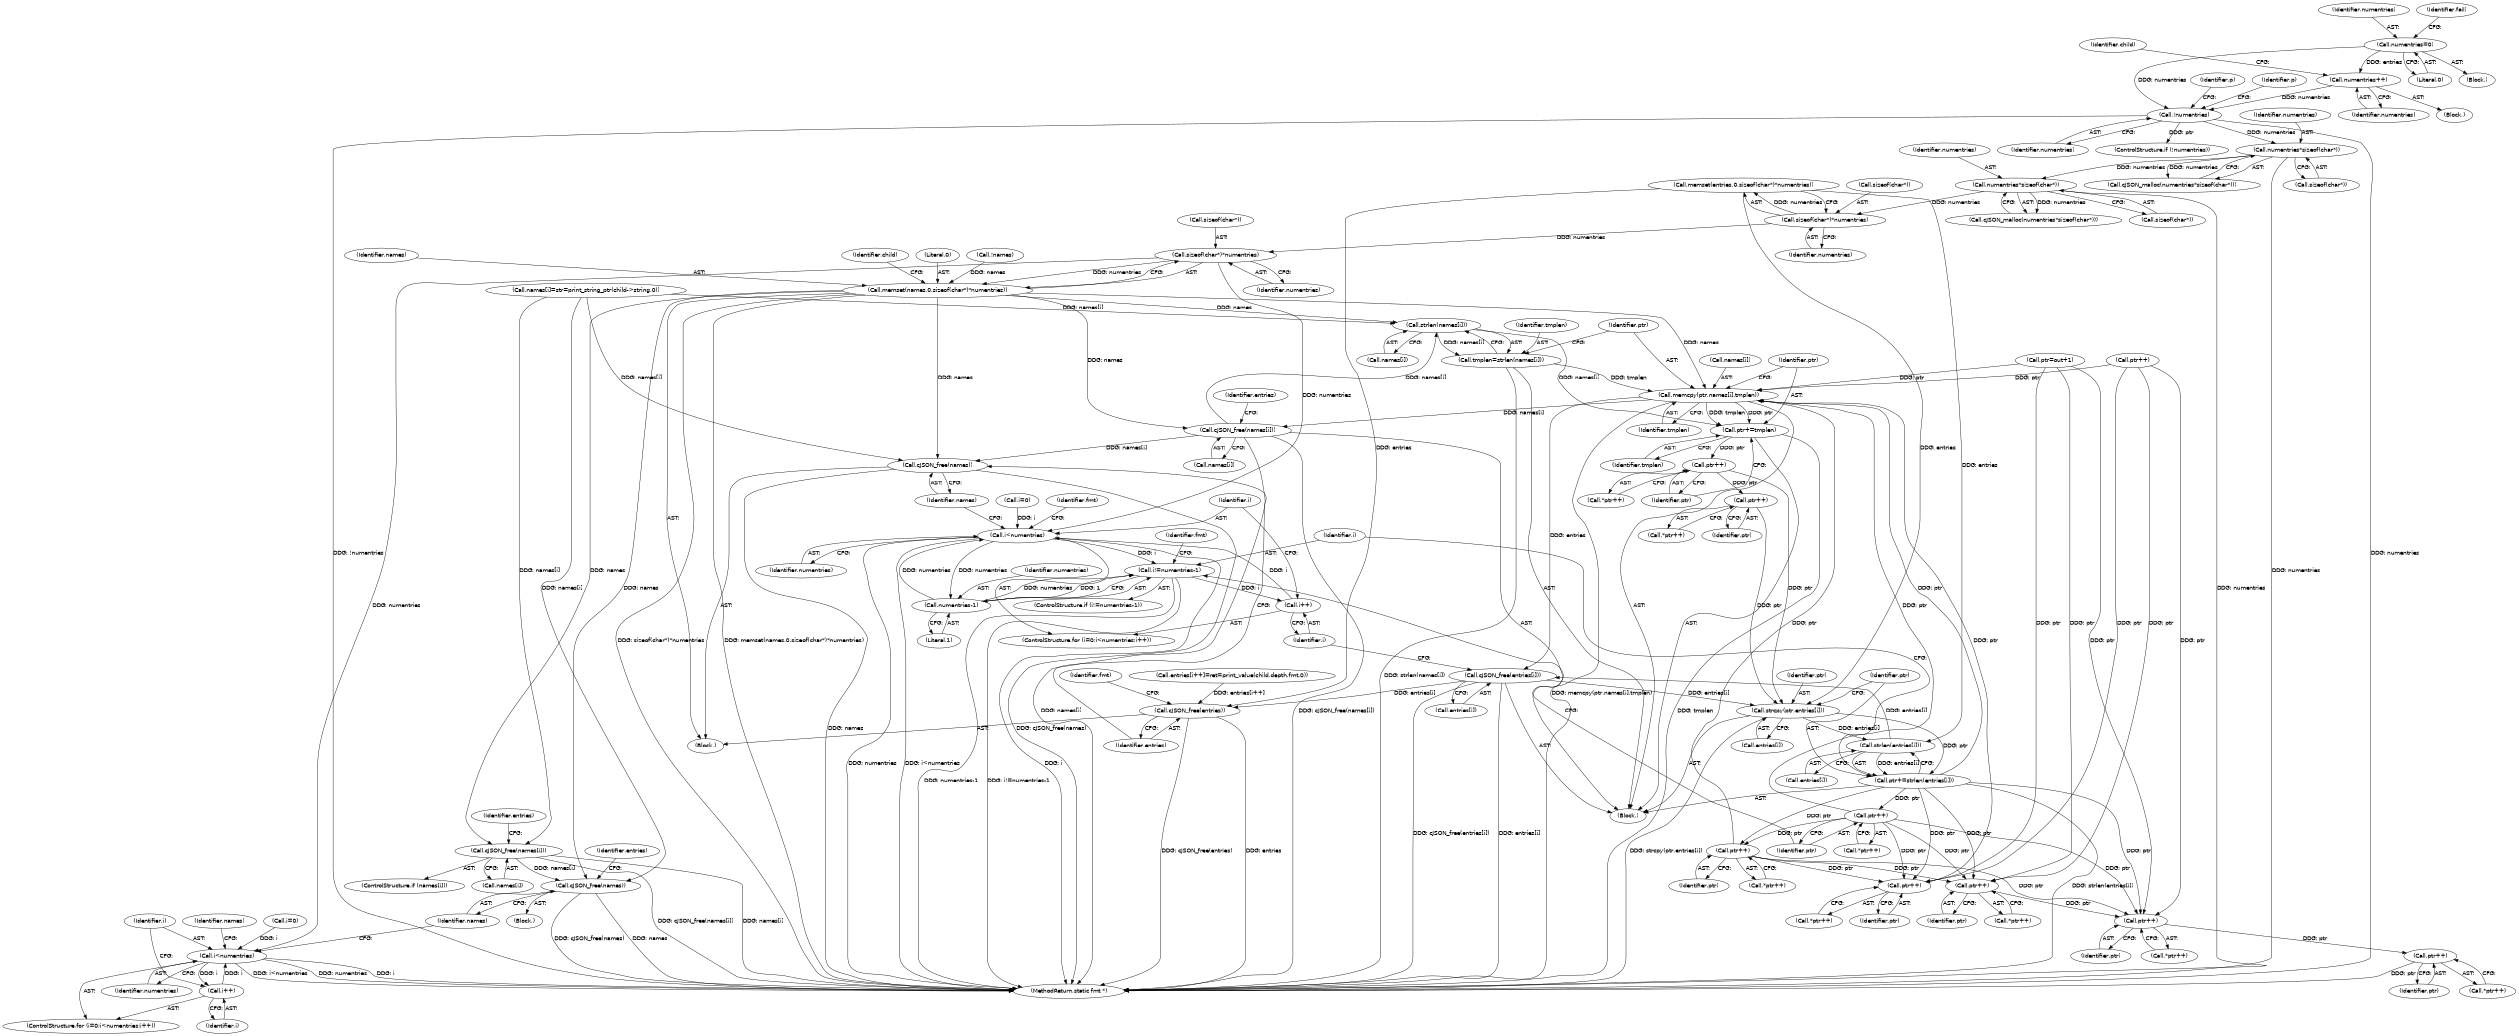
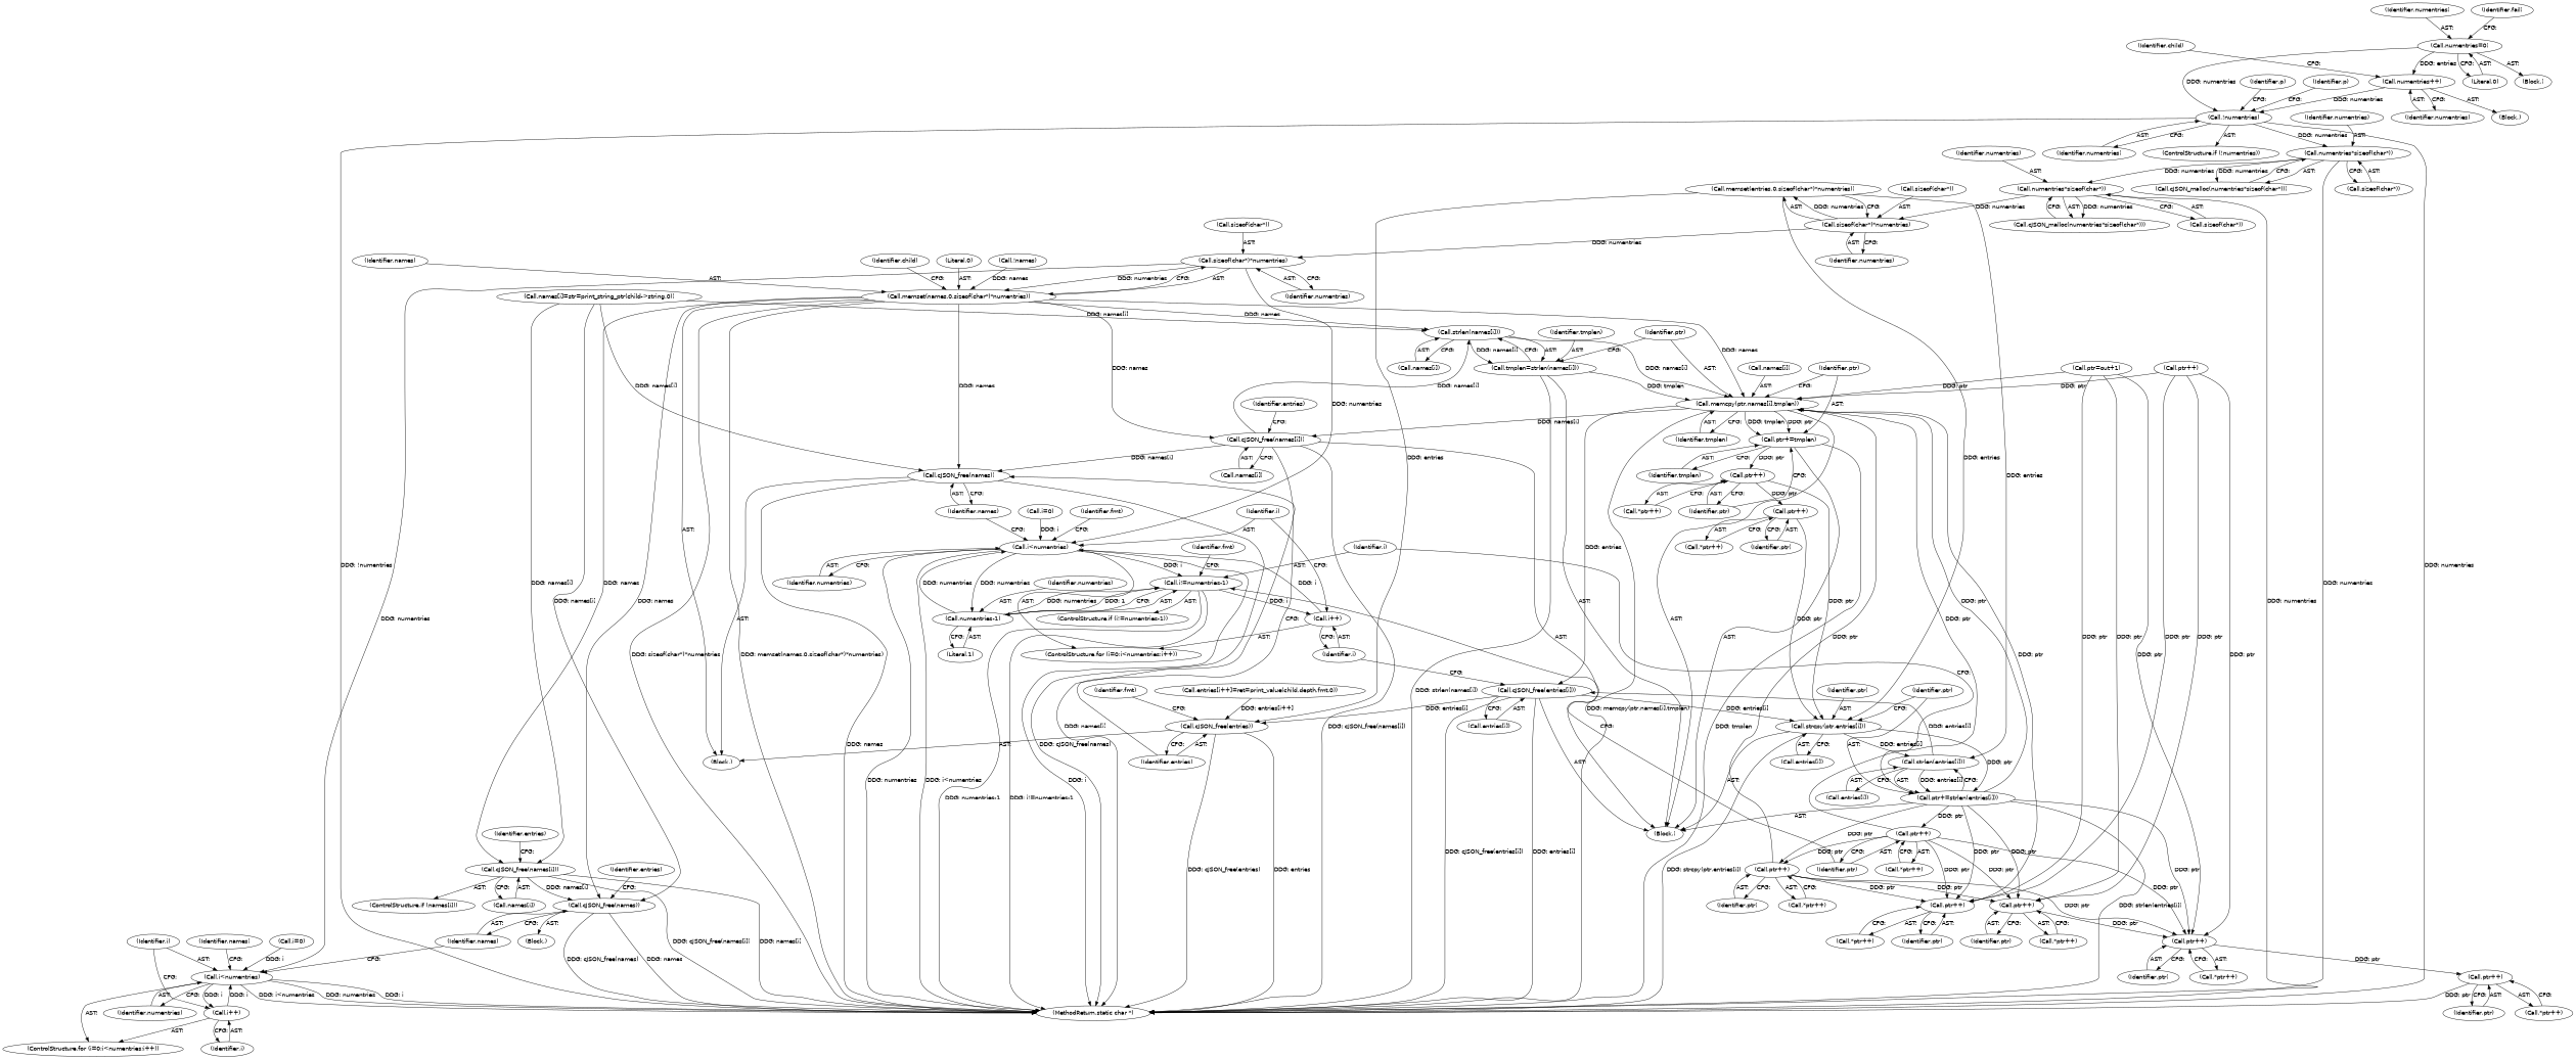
  digraph {
    fontname="DejaVu Sans"
    node [fontname="DejaVu Sans"]
    edge [fontname="DejaVu Sans"]
    n1 [label="(Call,sizeof(char*)*numentries)"]
    n2 [label="(Call,memset(names,0,sizeof(char*)*numentries))"]
    n3 [label="(Call,i<numentries)"]
    n4 [label="(Call,i<numentries)"]
    n5 [label="(Identifier,numentries)"]
-   n6 [label="(MethodReturn,static fmt *)"]
+   n6 [label="(MethodReturn,static char *)"]
    n7 [label="(Call,cJSON_free(names[i]))"]
    n8 [label="(Call,cJSON_free(names))"]
    n9 [label="(Call,strlen(names[i]))"]
    n10 [label="(Call,memcpy(ptr,names[i],tmplen))"]
    n11 [label="(Call,cJSON_free(names[i]))"]
    n12 [label="(Call,cJSON_free(names))"]
    n13 [label="(Block,)"]
    n14 [label="(Call,i++)"]
    n15 [label="(ControlStructure,for (i=0;i<numentries;i++))"]
    n16 [label="(Identifier,numentries)"]
    n17 [label="(Call,i!=numentries-1)"]
    n18 [label="(Call,numentries-1)"]
    n19 [label="(Identifier,numentries)"]
    n20 [label="(ControlStructure,for (i=0;i<numentries;i++))"]
    n21 [label="(Call,sizeof(char*)*numentries)"]
    n22 [label="(Call,memset(entries,0,sizeof(char*)*numentries))"]
    n23 [label="(Identifier,numentries)"]
    n24 [label="(Call,strcpy(ptr,entries[i]))"]
    n25 [label="(Call,strlen(entries[i]))"]
    n26 [label="(Call,cJSON_free(entries))"]
    n27 [label="(Call,numentries*sizeof(char*))"]
    n28 [label="(Call,cJSON_malloc(numentries*sizeof(char*)))"]
    n29 [label="(Call,sizeof(char*))"]
    n30 [label="(Call,numentries*sizeof(char*))"]
    n31 [label="(Call,sizeof(char*))"]
    n32 [label="(Call,cJSON_malloc(numentries*sizeof(char*)))"]
    n33 [label="(Call,!numentries)"]
    n34 [label="(Identifier,numentries)"]
    n35 [label="(ControlStructure,if (!numentries))"]
    n36 [label="(Call,numentries++)"]
    n37 [label="(Identifier,numentries)"]
    n38 [label="(Block,)"]
    n39 [label="(Call,numentries=0)"]
    n40 [label="(Literal,0)"]
    n41 [label="(Block,)"]
    n42 [label="(ControlStructure,if (names[i]))"]
    n43 [label="(Call,names[i])"]
    n44 [label="(Block,)"]
    n45 [label="(Identifier,names)"]
    n46 [label="(Call,tmplen=strlen(names[i]))"]
    n47 [label="(Call,names[i])"]
    n48 [label="(Block,)"]
    n49 [label="(Call,ptr+=tmplen)"]
    n50 [label="(Identifier,tmplen)"]
    n51 [label="(Call,cJSON_free(entries[i]))"]
    n52 [label="(Call,names[i])"]
    n53 [label="(Identifier,names)"]
    n54 [label="(Call,ptr++)"]
    n55 [label="(Identifier,tmplen)"]
    n56 [label="(Call,ptr++)"]
    n57 [label="(Call,*ptr++)"]
    n58 [label="(Identifier,ptr)"]
    n59 [label="(Call,*ptr++)"]
    n60 [label="(Identifier,ptr)"]
    n61 [label="(Call,ptr+=strlen(entries[i]))"]
    n62 [label="(Call,entries[i])"]
    n63 [label="(Call,ptr++)"]
    n64 [label="(Call,ptr++)"]
    n65 [label="(Call,ptr++)"]
    n66 [label="(Call,ptr++)"]
    n67 [label="(Call,ptr++)"]
    n68 [label="(Call,entries[i])"]
    n69 [label="(Identifier,ptr)"]
    n70 [label="(Call,*ptr++)"]
    n71 [label="(Call,*ptr++)"]
    n72 [label="(Identifier,ptr)"]
    n73 [label="(Identifier,ptr)"]
    n74 [label="(Call,*ptr++)"]
    n75 [label="(Identifier,ptr)"]
    n76 [label="(Call,*ptr++)"]
    n77 [label="(Call,ptr++)"]
    n78 [label="(Call,*ptr++)"]
    n79 [label="(Identifier,ptr)"]
    n80 [label="(Identifier,ptr)"]
    n81 [label="(Call,*ptr++)"]
    n82 [label="(Call,entries[i])"]
    n83 [label="(Identifier,entries)"]
    n84 [label="(Identifier,i)"]
    n85 [label="(Call,i++)"]
    n86 [label="(ControlStructure,if (i!=numentries-1))"]
    n87 [label="(Literal,1)"]
    n88 [label="(Identifier,i)"]
    n89 [label="(Identifier,p)"]
    n90 [label="(Identifier,i)"]
    n91 [label="(Identifier,names)"]
    n92 [label="(Identifier,names)"]
    n93 [label="(Identifier,numentries)"]
    n94 [label="(Identifier,numentries)"]
    n95 [label="(Identifier,child)"]
    n96 [label="(Identifier,child)"]
    n97 [label="(Call,sizeof(char*))"]
    n98 [label="(Call,ptr++)"]
    n99 [label="(Identifier,ptr)"]
    n100 [label="(Identifier,entries)"]
    n101 [label="(Identifier,fmt)"]
    n102 [label="(Identifier,p)"]
    n103 [label="(Identifier,entries)"]
    n104 [label="(Identifier,tmplen)"]
    n105 [label="(Call,i=0)"]
    n106 [label="(Identifier,numentries)"]
    n107 [label="(Call,names[i])"]
    n108 [label="(Identifier,ptr)"]
    n109 [label="(Literal,0)"]
    n110 [label="(Identifier,i)"]
    n111 [label="(Identifier,i)"]
    n112 [label="(Identifier,numentries)"]
    n113 [label="(Call,names[i]=str=print_string_ptr(child->string,0))"]
    n114 [label="(Identifier,ptr)"]
    n115 [label="(Identifier,entries)"]
    n116 [label="(Identifier,fail)"]
    n117 [label="(Call,!names)"]
    n118 [label="(Call,sizeof(char*))"]
    n119 [label="(Call,ptr=out+1)"]
    n120 [label="(Identifier,fmt)"]
    n121 [label="(Call,entries[i++]=ret=print_value(child,depth,fmt,0))"]
    n122 [label="(Identifier,ptr)"]
    n123 [label="(Call,i=0)"]
    n124 [label="(Identifier,fmt)"]
    n1 -> n2 [label="AST: "]
    n1 -> n2 [label="DDG: numentries"]
    n1 -> n3 [label="DDG: numentries"]
    n1 -> n4 [label="DDG: numentries"]
    n1 -> n5 [label="CFG: "]
    n2 -> n1 [label="CFG: "]
    n2 -> n6 [label="DDG: memset(names,0,sizeof(char*)*numentries)"]
    n2 -> n6 [label="DDG: sizeof(char*)*numentries"]
    n2 -> n7 [label="DDG: names"]
    n2 -> n8 [label="DDG: names"]
    n2 -> n9 [label="DDG: names"]
    n2 -> n10 [label="DDG: names"]
    n2 -> n11 [label="DDG: names"]
    n2 -> n12 [label="DDG: names"]
    n2 -> n13 [label="AST: "]
    n3 -> n6 [label="DDG: numentries"]
    n3 -> n6 [label="DDG: i"]
    n3 -> n6 [label="DDG: i<numentries"]
    n3 -> n14 [label="DDG: i"]
    n3 -> n15 [label="AST: "]
    n3 -> n16 [label="CFG: "]
    n4 -> n6 [label="DDG: i"]
    n4 -> n6 [label="DDG: numentries"]
    n4 -> n6 [label="DDG: i<numentries"]
    n4 -> n17 [label="DDG: i"]
    n4 -> n18 [label="DDG: numentries"]
    n4 -> n19 [label="CFG: "]
    n4 -> n20 [label="AST: "]
    n5 -> n1 [label="AST: "]
    n7 -> n6 [label="DDG: cJSON_free(names[i])"]
    n7 -> n6 [label="DDG: names[i]"]
    n7 -> n8 [label="DDG: names[i]"]
    n7 -> n42 [label="AST: "]
    n7 -> n43 [label="CFG: "]
    n8 -> n6 [label="DDG: cJSON_free(names)"]
    n8 -> n6 [label="DDG: names"]
    n8 -> n44 [label="AST: "]
    n8 -> n45 [label="CFG: "]
-   n9 -> n49 [label="DDG: names[i]"]
+   n9 -> n10 [label="DDG: names[i]"]
    n9 -> n46 [label="AST: "]
    n9 -> n46 [label="DDG: names[i]"]
    n9 -> n47 [label="CFG: "]
    n10 -> n6 [label="DDG: memcpy(ptr,names[i],tmplen)"]
    n10 -> n11 [label="DDG: names[i]"]
    n10 -> n48 [label="AST: "]
    n10 -> n49 [label="DDG: tmplen"]
    n10 -> n49 [label="DDG: ptr"]
    n10 -> n50 [label="CFG: "]
    n10 -> n51 [label="DDG: entries"]
    n11 -> n6 [label="DDG: cJSON_free(names[i])"]
    n11 -> n6 [label="DDG: names[i]"]
    n11 -> n9 [label="DDG: names[i]"]
    n11 -> n12 [label="DDG: names[i]"]
    n11 -> n48 [label="AST: "]
    n11 -> n52 [label="CFG: "]
    n12 -> n6 [label="DDG: cJSON_free(names)"]
    n12 -> n6 [label="DDG: names"]
    n12 -> n13 [label="AST: "]
    n12 -> n53 [label="CFG: "]
    n14 -> n3 [label="DDG: i"]
    n14 -> n15 [label="AST: "]
    n14 -> n84 [label="CFG: "]
    n16 -> n3 [label="AST: "]
    n17 -> n6 [label="DDG: numentries-1"]
    n17 -> n6 [label="DDG: i!=numentries-1"]
    n17 -> n18 [label="CFG: "]
    n17 -> n85 [label="DDG: i"]
    n17 -> n86 [label="AST: "]
    n18 -> n4 [label="DDG: numentries"]
    n18 -> n17 [label="AST: "]
    n18 -> n17 [label="DDG: numentries"]
    n18 -> n17 [label="DDG: 1"]
    n18 -> n87 [label="CFG: "]
    n19 -> n4 [label="AST: "]
    n21 -> n1 [label="DDG: numentries"]
    n21 -> n22 [label="AST: "]
    n21 -> n22 [label="DDG: numentries"]
    n21 -> n23 [label="CFG: "]
    n22 -> n21 [label="CFG: "]
    n22 -> n24 [label="DDG: entries"]
    n22 -> n25 [label="DDG: entries"]
    n22 -> n26 [label="DDG: entries"]
    n23 -> n21 [label="AST: "]
    n24 -> n6 [label="DDG: strcpy(ptr,entries[i])"]
    n24 -> n25 [label="DDG: entries[i]"]
    n24 -> n48 [label="AST: "]
    n24 -> n61 [label="DDG: ptr"]
    n24 -> n62 [label="CFG: "]
    n25 -> n51 [label="DDG: entries[i]"]
    n25 -> n61 [label="AST: "]
    n25 -> n61 [label="DDG: entries[i]"]
    n25 -> n68 [label="CFG: "]
    n26 -> n6 [label="DDG: entries"]
    n26 -> n6 [label="DDG: cJSON_free(entries)"]
    n26 -> n13 [label="AST: "]
    n26 -> n83 [label="CFG: "]
    n27 -> n6 [label="DDG: numentries"]
    n27 -> n21 [label="DDG: numentries"]
    n27 -> n28 [label="AST: "]
    n27 -> n28 [label="DDG: numentries"]
    n27 -> n29 [label="CFG: "]
    n28 -> n27 [label="CFG: "]
    n29 -> n27 [label="AST: "]
    n30 -> n6 [label="DDG: numentries"]
    n30 -> n27 [label="DDG: numentries"]
    n30 -> n31 [label="CFG: "]
    n30 -> n32 [label="AST: "]
    n30 -> n32 [label="DDG: numentries"]
    n31 -> n30 [label="AST: "]
    n32 -> n30 [label="CFG: "]
    n33 -> n6 [label="DDG: numentries"]
    n33 -> n6 [label="DDG: !numentries"]
    n33 -> n30 [label="DDG: numentries"]
    n33 -> n34 [label="CFG: "]
-   n33 -> n35 [label="DDG: ptr"]
+   n33 -> n35 [label="AST: "]
    n34 -> n33 [label="AST: "]
    n36 -> n33 [label="DDG: numentries"]
    n36 -> n37 [label="CFG: "]
    n36 -> n38 [label="AST: "]
    n37 -> n36 [label="AST: "]
    n39 -> n33 [label="DDG: numentries"]
    n39 -> n36 [label="DDG: entries"]
    n39 -> n40 [label="CFG: "]
    n39 -> n41 [label="AST: "]
    n40 -> n39 [label="AST: "]
    n43 -> n7 [label="AST: "]
    n45 -> n3 [label="CFG: "]
    n45 -> n8 [label="AST: "]
    n46 -> n6 [label="DDG: strlen(names[i])"]
    n46 -> n9 [label="CFG: "]
    n46 -> n10 [label="DDG: tmplen"]
    n46 -> n48 [label="AST: "]
    n47 -> n9 [label="AST: "]
    n49 -> n6 [label="DDG: tmplen"]
    n49 -> n48 [label="AST: "]
    n49 -> n54 [label="DDG: ptr"]
    n49 -> n55 [label="CFG: "]
    n50 -> n10 [label="AST: "]
    n51 -> n6 [label="DDG: entries[i]"]
    n51 -> n6 [label="DDG: cJSON_free(entries[i])"]
    n51 -> n24 [label="DDG: entries[i]"]
    n51 -> n26 [label="DDG: entries[i]"]
    n51 -> n48 [label="AST: "]
    n51 -> n82 [label="CFG: "]
    n52 -> n11 [label="AST: "]
    n53 -> n4 [label="CFG: "]
    n53 -> n12 [label="AST: "]
    n54 -> n24 [label="DDG: ptr"]
    n54 -> n56 [label="DDG: ptr"]
    n54 -> n57 [label="AST: "]
    n54 -> n58 [label="CFG: "]
    n55 -> n49 [label="AST: "]
    n56 -> n24 [label="DDG: ptr"]
    n56 -> n59 [label="AST: "]
    n56 -> n60 [label="CFG: "]
    n57 -> n54 [label="CFG: "]
    n58 -> n49 [label="CFG: "]
    n58 -> n54 [label="AST: "]
    n59 -> n56 [label="CFG: "]
    n60 -> n56 [label="AST: "]
    n61 -> n6 [label="DDG: strlen(entries[i])"]
    n61 -> n10 [label="DDG: ptr"]
    n61 -> n25 [label="CFG: "]
    n61 -> n48 [label="AST: "]
    n61 -> n63 [label="DDG: ptr"]
    n61 -> n64 [label="DDG: ptr"]
    n61 -> n65 [label="DDG: ptr"]
    n61 -> n66 [label="DDG: ptr"]
    n61 -> n67 [label="DDG: ptr"]
    n62 -> n24 [label="AST: "]
    n63 -> n10 [label="DDG: ptr"]
    n63 -> n69 [label="CFG: "]
    n63 -> n70 [label="AST: "]
    n64 -> n10 [label="DDG: ptr"]
    n64 -> n63 [label="DDG: ptr"]
    n64 -> n65 [label="DDG: ptr"]
    n64 -> n66 [label="DDG: ptr"]
    n64 -> n67 [label="DDG: ptr"]
    n64 -> n71 [label="AST: "]
    n64 -> n72 [label="CFG: "]
    n65 -> n10 [label="DDG: ptr"]
    n65 -> n63 [label="DDG: ptr"]
    n65 -> n66 [label="DDG: ptr"]
    n65 -> n67 [label="DDG: ptr"]
    n65 -> n73 [label="CFG: "]
    n65 -> n74 [label="AST: "]
    n66 -> n67 [label="DDG: ptr"]
    n66 -> n75 [label="CFG: "]
    n66 -> n76 [label="AST: "]
    n67 -> n77 [label="DDG: ptr"]
    n67 -> n78 [label="AST: "]
    n67 -> n79 [label="CFG: "]
    n68 -> n25 [label="AST: "]
    n69 -> n63 [label="AST: "]
    n70 -> n63 [label="CFG: "]
    n71 -> n64 [label="CFG: "]
    n72 -> n17 [label="CFG: "]
    n72 -> n64 [label="AST: "]
    n73 -> n65 [label="AST: "]
    n74 -> n65 [label="CFG: "]
    n75 -> n66 [label="AST: "]
    n76 -> n66 [label="CFG: "]
    n77 -> n6 [label="DDG: ptr"]
    n77 -> n80 [label="CFG: "]
    n77 -> n81 [label="AST: "]
    n78 -> n67 [label="CFG: "]
    n79 -> n67 [label="AST: "]
    n80 -> n77 [label="AST: "]
    n81 -> n77 [label="CFG: "]
    n82 -> n51 [label="AST: "]
    n83 -> n12 [label="CFG: "]
    n83 -> n26 [label="AST: "]
    n84 -> n14 [label="AST: "]
    n85 -> n4 [label="DDG: i"]
    n85 -> n20 [label="AST: "]
    n85 -> n88 [label="CFG: "]
    n87 -> n18 [label="AST: "]
    n88 -> n51 [label="CFG: "]
    n88 -> n85 [label="AST: "]
    n89 -> n33 [label="CFG: "]
    n90 -> n4 [label="AST: "]
    n90 -> n85 [label="CFG: "]
    n91 -> n2 [label="AST: "]
    n92 -> n3 [label="CFG: "]
    n93 -> n39 [label="AST: "]
    n94 -> n27 [label="AST: "]
    n95 -> n36 [label="CFG: "]
    n96 -> n2 [label="CFG: "]
    n97 -> n1 [label="AST: "]
    n98 -> n10 [label="DDG: ptr"]
    n98 -> n63 [label="DDG: ptr"]
    n98 -> n66 [label="DDG: ptr"]
    n98 -> n67 [label="DDG: ptr"]
    n99 -> n10 [label="AST: "]
    n99 -> n46 [label="CFG: "]
    n100 -> n8 [label="CFG: "]
    n101 -> n17 [label="CFG: "]
    n102 -> n33 [label="CFG: "]
    n103 -> n7 [label="CFG: "]
    n104 -> n46 [label="AST: "]
    n105 -> n4 [label="DDG: i"]
    n106 -> n30 [label="AST: "]
    n107 -> n10 [label="AST: "]
    n108 -> n24 [label="AST: "]
    n109 -> n2 [label="AST: "]
    n110 -> n3 [label="AST: "]
    n110 -> n14 [label="CFG: "]
    n111 -> n17 [label="AST: "]
    n111 -> n61 [label="CFG: "]
    n112 -> n18 [label="AST: "]
    n113 -> n7 [label="DDG: names[i]"]
    n113 -> n8 [label="DDG: names[i]"]
    n113 -> n9 [label="DDG: names[i]"]
    n113 -> n12 [label="DDG: names[i]"]
    n114 -> n10 [label="CFG: "]
    n114 -> n49 [label="AST: "]
    n115 -> n11 [label="CFG: "]
    n116 -> n39 [label="CFG: "]
    n117 -> n2 [label="DDG: names"]
    n118 -> n21 [label="AST: "]
    n119 -> n10 [label="DDG: ptr"]
    n119 -> n63 [label="DDG: ptr"]
    n119 -> n66 [label="DDG: ptr"]
    n119 -> n67 [label="DDG: ptr"]
    n120 -> n26 [label="CFG: "]
    n121 -> n26 [label="DDG: entries[i++]"]
    n122 -> n24 [label="CFG: "]
    n122 -> n61 [label="AST: "]
    n123 -> n3 [label="DDG: i"]
    n124 -> n4 [label="CFG: "]
  }
